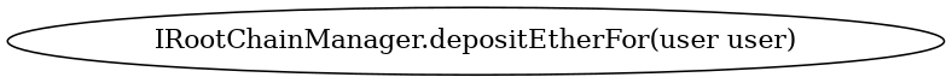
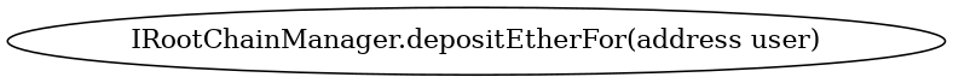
  digraph {
    rankdir=LR
-   "IRootChainManager.depositEtherFor(address user)" [height=0.5 width=5.8038 label="IRootChainManager.depositEtherFor(user user)"]
+   "IRootChainManager.depositEtherFor(address user)" [height=0.5 width=5.8038]
  }
